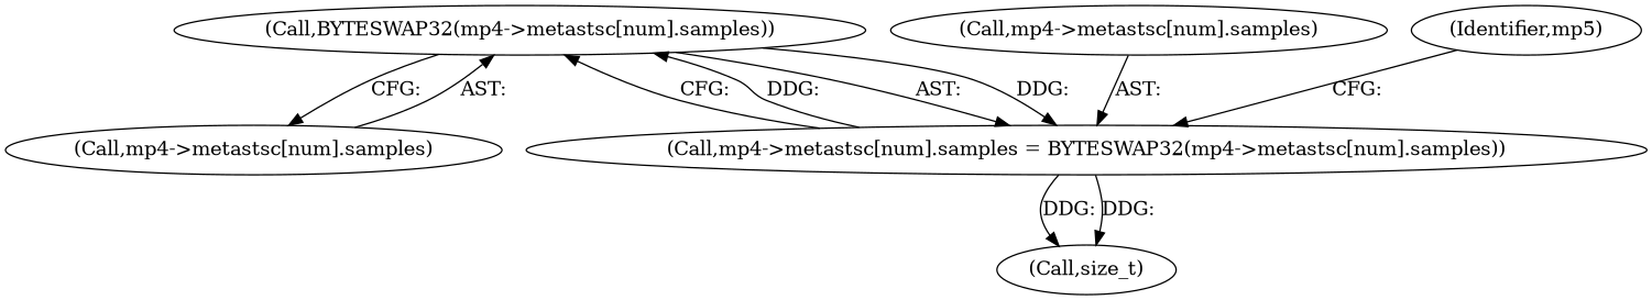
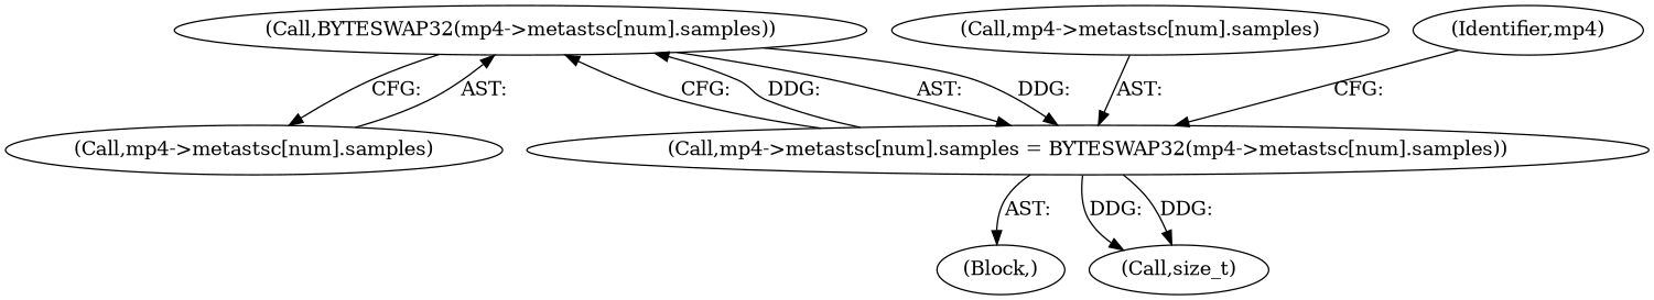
  digraph {
    n1 [label="(Call,BYTESWAP32(mp4->metastsc[num].samples))"]
    n2 [label="(Call,mp4->metastsc[num].samples = BYTESWAP32(mp4->metastsc[num].samples))"]
    n3 [label="(Call,mp4->metastsc[num].samples)"]
+   n4 [label="(Block,)"]
    n5 [label="(Call,size_t)"]
    n6 [label="(Call,mp4->metastsc[num].samples)"]
-   n7 [label="(Identifier,mp5)"]
+   n7 [label="(Identifier,mp4)"]
    n1 -> n2 [label="AST: "]
    n1 -> n2 [label="DDG: "]
    n1 -> n3 [label="CFG: "]
    n2 -> n1 [label="CFG: "]
    n2 -> n1 [label="DDG: "]
+   n2 -> n4 [label="AST: "]
    n2 -> n5 [label="DDG: "]
    n2 -> n5 [label="DDG: "]
    n3 -> n1 [label="AST: "]
    n6 -> n2 [label="AST: "]
    n7 -> n2 [label="CFG: "]
  }
